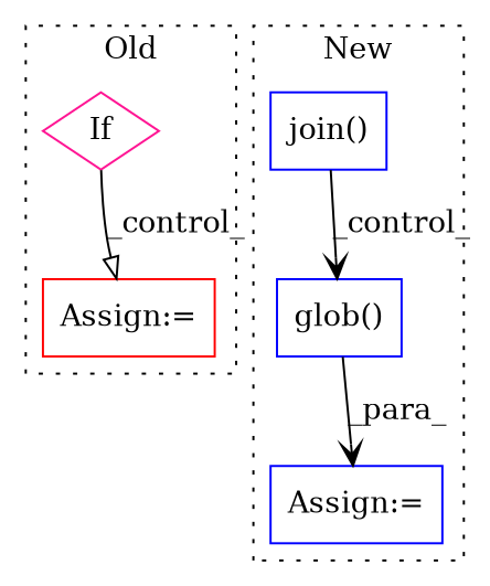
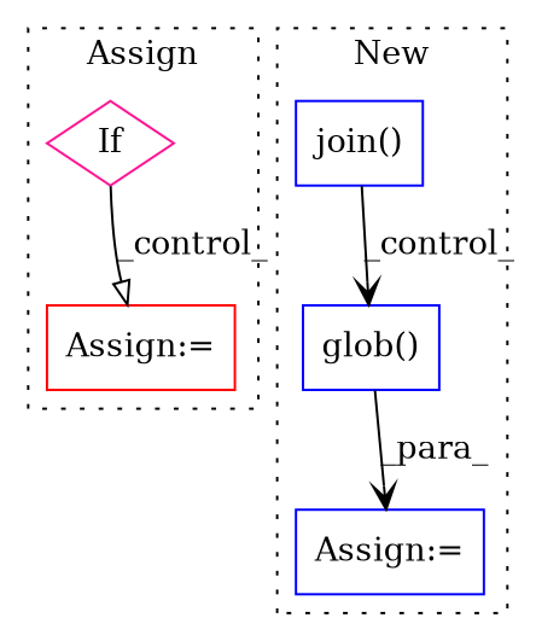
  digraph {
    node [a=68 color=blue l=3 shape=box]
    edge [arrowhead=vee]
    n1 [a=96 color=deeppink label=If s=4347 shape=diamond]
    n2 [color=red label="Assign:=" s=4394]
    n3 [a=75 l="8,1" label="glob()" s="4511,4526"]
    n4 [label="Assign:=" s=4472]
    n5 [a=75 l="13,1" label="join()" s="4359,4390"]
    subgraph cluster_1 {
-     label=Old
+     label=Assign
      style=dotted
      n1
      n2
    }
    subgraph cluster_2 {
      label=New
      style=dotted
      n3
      n4
      n5
    }
    n1 -> n2 [arrowhead=onormal label=_control_]
    n3 -> n4 [label=_para_]
    n5 -> n3 [label=_control_]
  }
